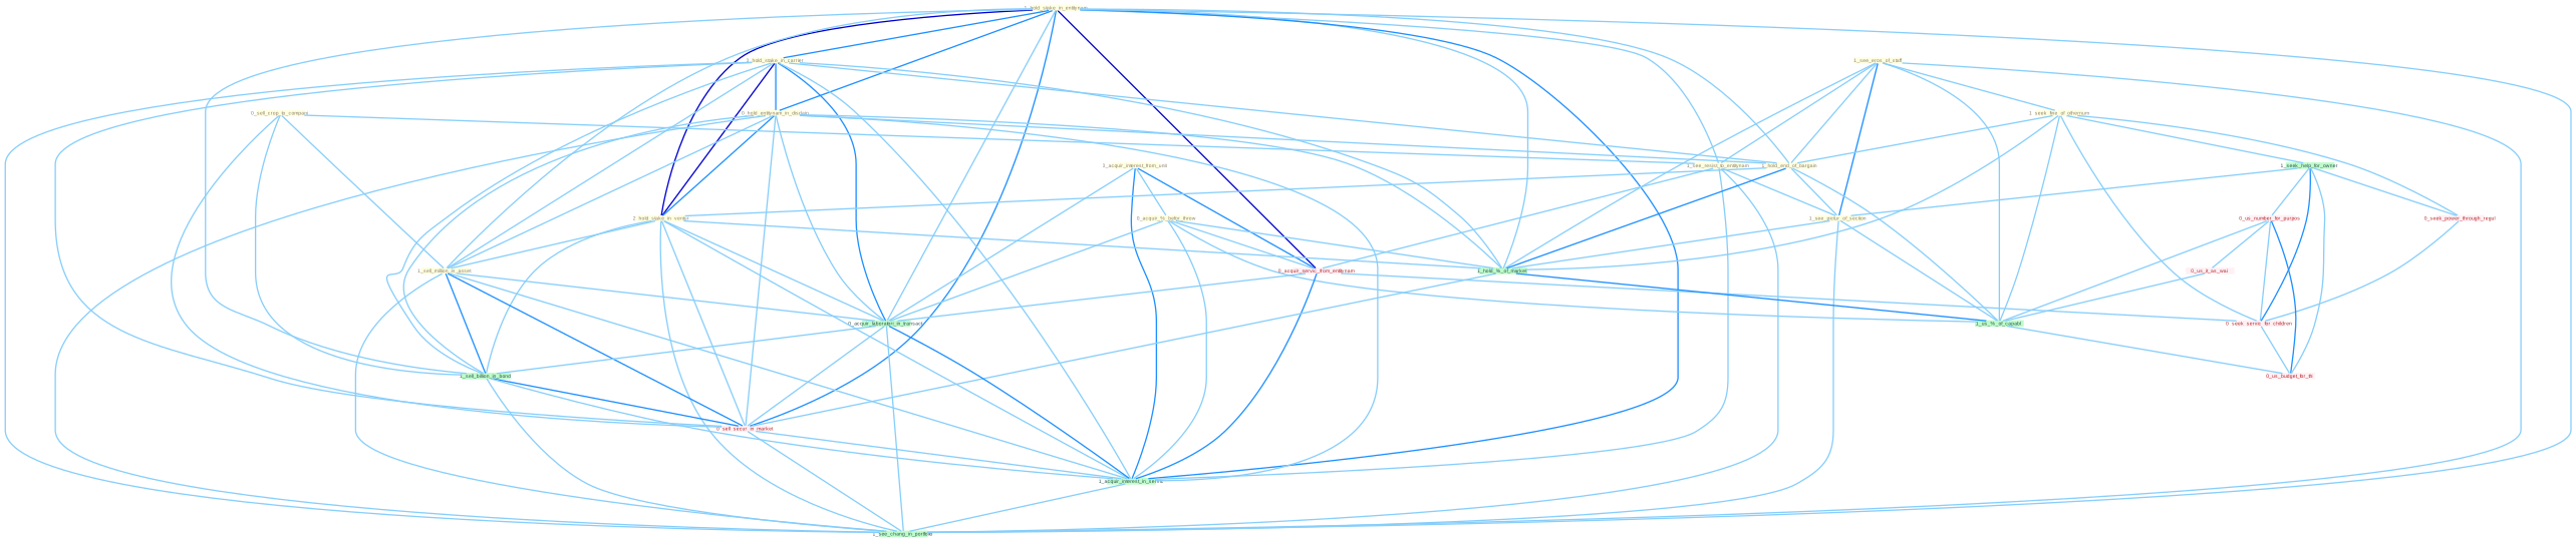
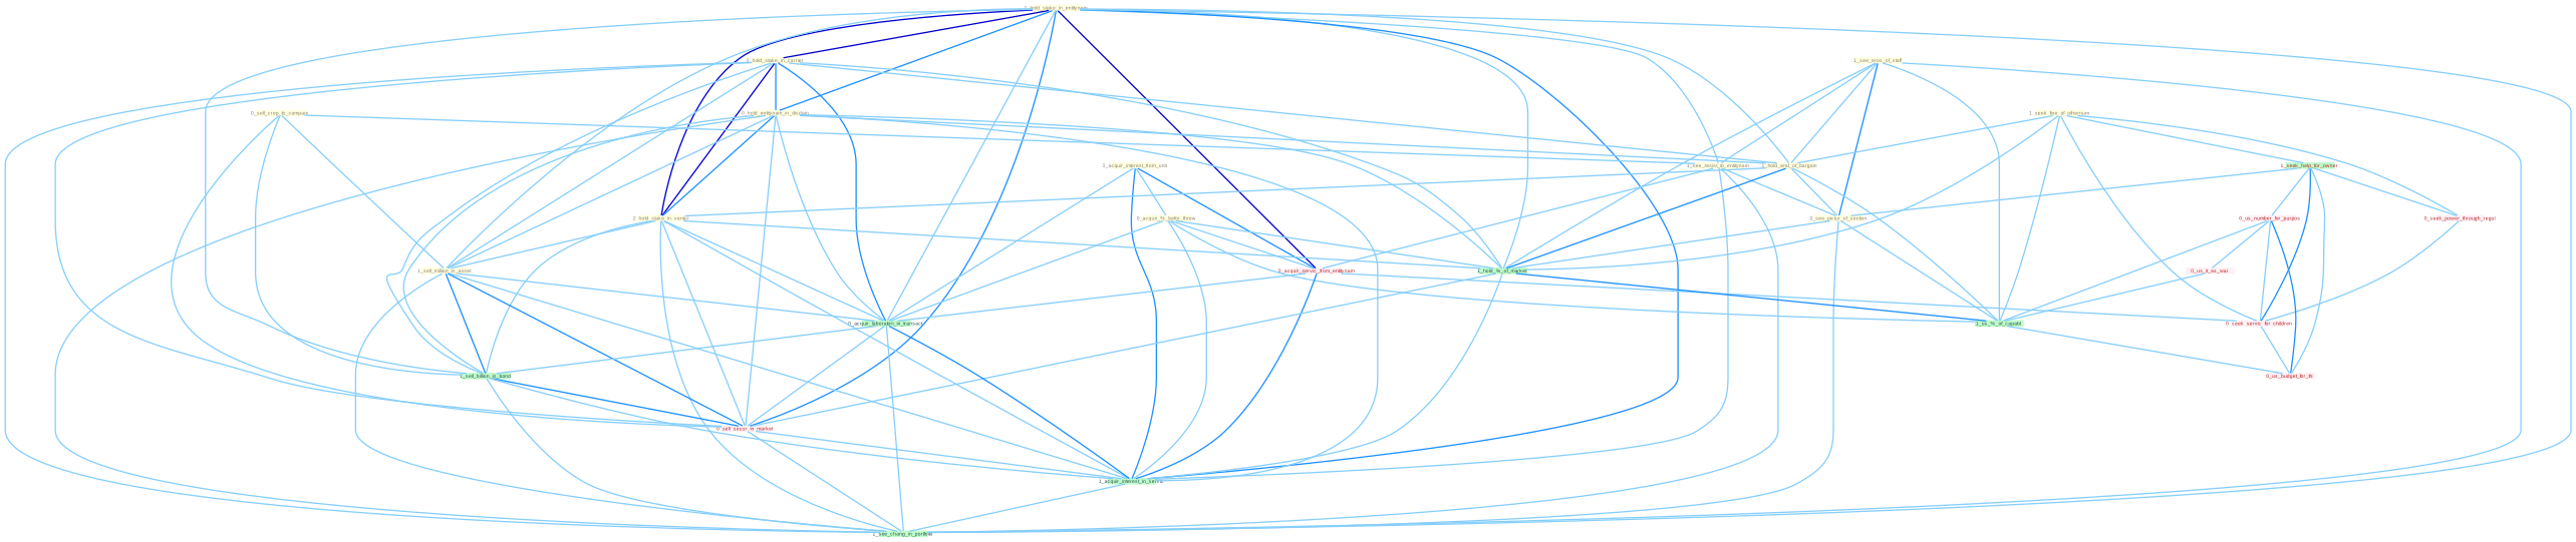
  graph {
    fontname="Liberation Sans"
    node [color="#ffffe0" fixedsize=true fontcolor="#8b7d6b" fontname="Liberation Sans" fontsize=4 shape=polygon style=filled]
    edge [color="#87cefa" fontname="Liberation Sans" w=1]
    "1_hold_stake_in_entitynam " [height=.06 width=.5]
    "0_hold_stake_in_carrier " [height=.06 width=.5]
    "0_hold_entitynam_in_disdain " [height=.06 width=.5]
    "0_acquir_interest_from_unit " [height=.06 width=.5]
    "0_sell_crop_to_compani " [height=.06 width=.5]
    "1_see_eros_of_staff " [height=.06 width=.5]
    "1_seek_fine_of_othernum " [height=.06 width=.5]
    "1_see_resist_to_entitynam " [height=.06 width=.5]
    "1_hold_end_of_bargain " [height=.06 width=.5]
-   "1_see_pictur_of_section " [height=.06 width=.5]
+   "1_see_pictur_of_section " [height=.06 width=.5 label="0_see_pictur_of_section"]
    n11 [height=.06 label="2_hold_stake_in_ventur" width=.5]
    "0_acquir_%_befor_throw " [height=.06 width=.5]
    "1_sell_million_in_asset " [height=.06 width=.5]
    "0_acquir_servic_from_entitynam " [color="#fff0f5" fontcolor="#b22222" height=.06 width=.5]
    "0_seek_power_through_regul " [color="#fff0f5" fontcolor="#b22222" height=.06 width=.5]
    "0_us_number_for_purpos " [color="#fff0f5" fontcolor="#b22222" height=.06 width=.5]
    "0_us_it_as_wai " [color="#fff0f5" fontcolor="#b22222" height=.06 width=.5]
    "0_sell_secur_in_market " [color="#fff0f5" fontcolor="#b22222" height=.06 width=.5]
    "0_seek_servic_for_children " [color="#fff0f5" fontcolor="#b22222" height=.06 width=.5]
    "0_us_budget_for_thi " [color="#fff0f5" fontcolor="#b22222" height=.06 width=.5]
    "1_hold_%_of_market " [color="#BDFCC9" fontcolor="#2f4f4f" height=.06 width=.5]
    "0_acquir_laboratori_in_transact " [color="#BDFCC9" fontcolor="#2f4f4f" height=.06 width=.5]
    "1_sell_billion_in_bond " [color="#BDFCC9" fontcolor="#2f4f4f" height=.06 width=.5]
    n24 [color="#BDFCC9" fontcolor="#2f4f4f" height=.06 label="1_acquir_interest_in_servic" width=.5]
    "1_see_chang_in_portfolio " [color="#BDFCC9" fontcolor="#2f4f4f" height=.06 width=.5]
    "1_us_%_of_capabl " [color="#BDFCC9" fontcolor="#2f4f4f" height=.06 width=.5]
-   "1_seek_help_for_owner " [color="#BDFCC9" fontcolor="#2f4f4f" height=.06 width=.5]
+   "1_seek_help_for_owner " [color="#BDFCC9" fontcolor="#b22222" height=.06 width=.5]
    subgraph sub_1 {
      "1_hold_stake_in_entitynam "
      "0_hold_stake_in_carrier "
      "0_hold_entitynam_in_disdain "
      "0_acquir_interest_from_unit "
      "0_sell_crop_to_compani "
      "1_see_eros_of_staff "
      "1_seek_fine_of_othernum "
      "1_see_resist_to_entitynam "
      "1_hold_end_of_bargain "
      "1_see_pictur_of_section "
      n11
      "0_acquir_%_befor_throw "
      "1_sell_million_in_asset "
    }
    subgraph sub_2 {
      "0_acquir_servic_from_entitynam "
      "0_seek_power_through_regul "
      "0_us_number_for_purpos "
      "0_us_it_as_wai "
      "0_sell_secur_in_market "
      "0_seek_servic_for_children "
      "0_us_budget_for_thi "
    }
-   "1_hold_stake_in_entitynam " -- "0_hold_stake_in_carrier " [color="#1e90ff" w=3]
+   "1_hold_stake_in_entitynam " -- "0_hold_stake_in_carrier " [color="#0000cd" w=3]
    "1_hold_stake_in_entitynam " -- "0_hold_entitynam_in_disdain " [color="#1e90ff" w=2]
    "1_hold_stake_in_entitynam " -- "1_see_resist_to_entitynam "
    "1_hold_stake_in_entitynam " -- "1_hold_end_of_bargain "
    "1_hold_stake_in_entitynam " -- n11 [color="#0000cd" w=3]
    "1_hold_stake_in_entitynam " -- "1_sell_million_in_asset "
    "1_hold_stake_in_entitynam " -- "0_acquir_servic_from_entitynam " [color="#0000cd"]
    "1_hold_stake_in_entitynam " -- "0_sell_secur_in_market " [color="#1e90ff"]
    "1_hold_stake_in_entitynam " -- "1_hold_%_of_market "
    "1_hold_stake_in_entitynam " -- "0_acquir_laboratori_in_transact "
    "1_hold_stake_in_entitynam " -- "1_sell_billion_in_bond "
    "1_hold_stake_in_entitynam " -- n24 [color="#1e90ff" w=2]
    "1_hold_stake_in_entitynam " -- "1_see_chang_in_portfolio "
    "0_hold_stake_in_carrier " -- "0_hold_entitynam_in_disdain " [color="#1e90ff" w=2]
    "0_hold_stake_in_carrier " -- "1_hold_end_of_bargain "
    "0_hold_stake_in_carrier " -- n11 [color="#0000cd" w=3]
    "0_hold_stake_in_carrier " -- "1_sell_million_in_asset "
    "0_hold_stake_in_carrier " -- "0_sell_secur_in_market "
    "0_hold_stake_in_carrier " -- "1_hold_%_of_market "
    "0_hold_stake_in_carrier " -- "0_acquir_laboratori_in_transact " [color="#1e90ff"]
    "0_hold_stake_in_carrier " -- "1_sell_billion_in_bond "
-   "0_hold_stake_in_carrier " -- n24
+   "1_hold_%_of_market " -- n24
    "0_hold_stake_in_carrier " -- "1_see_chang_in_portfolio "
    "0_hold_entitynam_in_disdain " -- "1_hold_end_of_bargain "
    "0_hold_entitynam_in_disdain " -- n11 [color="#1e90ff" w=2]
    "0_hold_entitynam_in_disdain " -- "1_sell_million_in_asset "
    "0_hold_entitynam_in_disdain " -- "0_sell_secur_in_market "
    "0_hold_entitynam_in_disdain " -- "1_hold_%_of_market "
    "0_hold_entitynam_in_disdain " -- "0_acquir_laboratori_in_transact "
    "0_hold_entitynam_in_disdain " -- "1_sell_billion_in_bond "
    "0_hold_entitynam_in_disdain " -- n24
    "0_hold_entitynam_in_disdain " -- "1_see_chang_in_portfolio "
    "0_acquir_interest_from_unit " -- "0_acquir_%_befor_throw "
    "0_acquir_interest_from_unit " -- "0_acquir_servic_from_entitynam " [color="#1e90ff" w=2]
    "0_acquir_interest_from_unit " -- "0_acquir_laboratori_in_transact "
    "0_acquir_interest_from_unit " -- n24 [color="#1e90ff" w=2]
    "0_sell_crop_to_compani " -- "1_see_resist_to_entitynam "
    "0_sell_crop_to_compani " -- "1_sell_million_in_asset "
    "0_sell_crop_to_compani " -- "0_sell_secur_in_market "
    "0_sell_crop_to_compani " -- "1_sell_billion_in_bond "
-   "1_see_eros_of_staff " -- "1_seek_fine_of_othernum "
    "1_see_eros_of_staff " -- "1_see_resist_to_entitynam "
    "1_see_eros_of_staff " -- "1_hold_end_of_bargain "
    "1_see_eros_of_staff " -- "1_see_pictur_of_section " [color="#1e90ff" w=2]
    "1_see_eros_of_staff " -- "1_hold_%_of_market "
    "1_see_eros_of_staff " -- "1_see_chang_in_portfolio "
    "1_see_eros_of_staff " -- "1_us_%_of_capabl "
    "1_seek_fine_of_othernum " -- "1_hold_end_of_bargain "
    "1_seek_fine_of_othernum " -- "0_seek_power_through_regul "
    "1_seek_fine_of_othernum " -- "0_seek_servic_for_children "
    "1_seek_fine_of_othernum " -- "1_hold_%_of_market "
    "1_seek_fine_of_othernum " -- "1_us_%_of_capabl "
    "1_seek_fine_of_othernum " -- "1_seek_help_for_owner "
    "1_see_resist_to_entitynam " -- "1_see_pictur_of_section "
    "1_see_resist_to_entitynam " -- "0_acquir_servic_from_entitynam "
    "1_see_resist_to_entitynam " -- n24
    "1_see_resist_to_entitynam " -- "1_see_chang_in_portfolio "
    "1_hold_end_of_bargain " -- "1_see_pictur_of_section "
    "1_hold_end_of_bargain " -- n11
    "1_hold_end_of_bargain " -- "1_hold_%_of_market " [color="#1e90ff" w=2]
    "1_hold_end_of_bargain " -- "1_us_%_of_capabl "
    "1_see_pictur_of_section " -- "1_hold_%_of_market "
    "1_see_pictur_of_section " -- "1_see_chang_in_portfolio "
    "1_see_pictur_of_section " -- "1_us_%_of_capabl "
    n11 -- "1_sell_million_in_asset "
    n11 -- "0_sell_secur_in_market "
    n11 -- "1_hold_%_of_market "
    n11 -- "0_acquir_laboratori_in_transact "
    n11 -- "1_sell_billion_in_bond "
    n11 -- n24
    n11 -- "1_see_chang_in_portfolio "
    "0_acquir_%_befor_throw " -- "0_acquir_servic_from_entitynam "
    "0_acquir_%_befor_throw " -- "1_hold_%_of_market "
    "0_acquir_%_befor_throw " -- "0_acquir_laboratori_in_transact "
    "0_acquir_%_befor_throw " -- n24
    "0_acquir_%_befor_throw " -- "1_us_%_of_capabl "
    "1_sell_million_in_asset " -- "0_sell_secur_in_market " [color="#1e90ff" w=2]
    "1_sell_million_in_asset " -- "0_acquir_laboratori_in_transact "
    "1_sell_million_in_asset " -- "1_sell_billion_in_bond " [color="#1e90ff" w=2]
    "1_sell_million_in_asset " -- n24
    "1_sell_million_in_asset " -- "1_see_chang_in_portfolio "
    "0_acquir_servic_from_entitynam " -- "0_seek_servic_for_children "
    "0_acquir_servic_from_entitynam " -- "0_acquir_laboratori_in_transact "
    "0_acquir_servic_from_entitynam " -- n24 [color="#1e90ff" w=2]
    "0_seek_power_through_regul " -- "0_seek_servic_for_children "
    "0_us_number_for_purpos " -- "0_us_it_as_wai "
    "0_us_number_for_purpos " -- "0_seek_servic_for_children "
    "0_us_number_for_purpos " -- "0_us_budget_for_thi " [color="#1e90ff" w=2]
    "0_us_number_for_purpos " -- "1_us_%_of_capabl "
    "0_us_it_as_wai " -- "1_us_%_of_capabl "
    "0_sell_secur_in_market " -- n24
    "0_sell_secur_in_market " -- "1_see_chang_in_portfolio "
    "0_seek_servic_for_children " -- "0_us_budget_for_thi "
    "1_hold_%_of_market " -- "0_sell_secur_in_market "
    "1_hold_%_of_market " -- "1_us_%_of_capabl " [color="#1e90ff" w=2]
    "0_acquir_laboratori_in_transact " -- "0_sell_secur_in_market "
    "0_acquir_laboratori_in_transact " -- "1_sell_billion_in_bond "
    "0_acquir_laboratori_in_transact " -- n24 [color="#1e90ff" w=2]
    "0_acquir_laboratori_in_transact " -- "1_see_chang_in_portfolio "
    "1_sell_billion_in_bond " -- "0_sell_secur_in_market " [color="#1e90ff" w=2]
    "1_sell_billion_in_bond " -- n24
    "1_sell_billion_in_bond " -- "1_see_chang_in_portfolio "
    n24 -- "1_see_chang_in_portfolio "
    "1_us_%_of_capabl " -- "0_us_budget_for_thi "
    "1_seek_help_for_owner " -- "1_see_pictur_of_section "
    "1_seek_help_for_owner " -- "0_seek_power_through_regul "
    "1_seek_help_for_owner " -- "0_us_number_for_purpos "
    "1_seek_help_for_owner " -- "0_seek_servic_for_children " [color="#1e90ff" w=2]
    "1_seek_help_for_owner " -- "0_us_budget_for_thi "
  }
